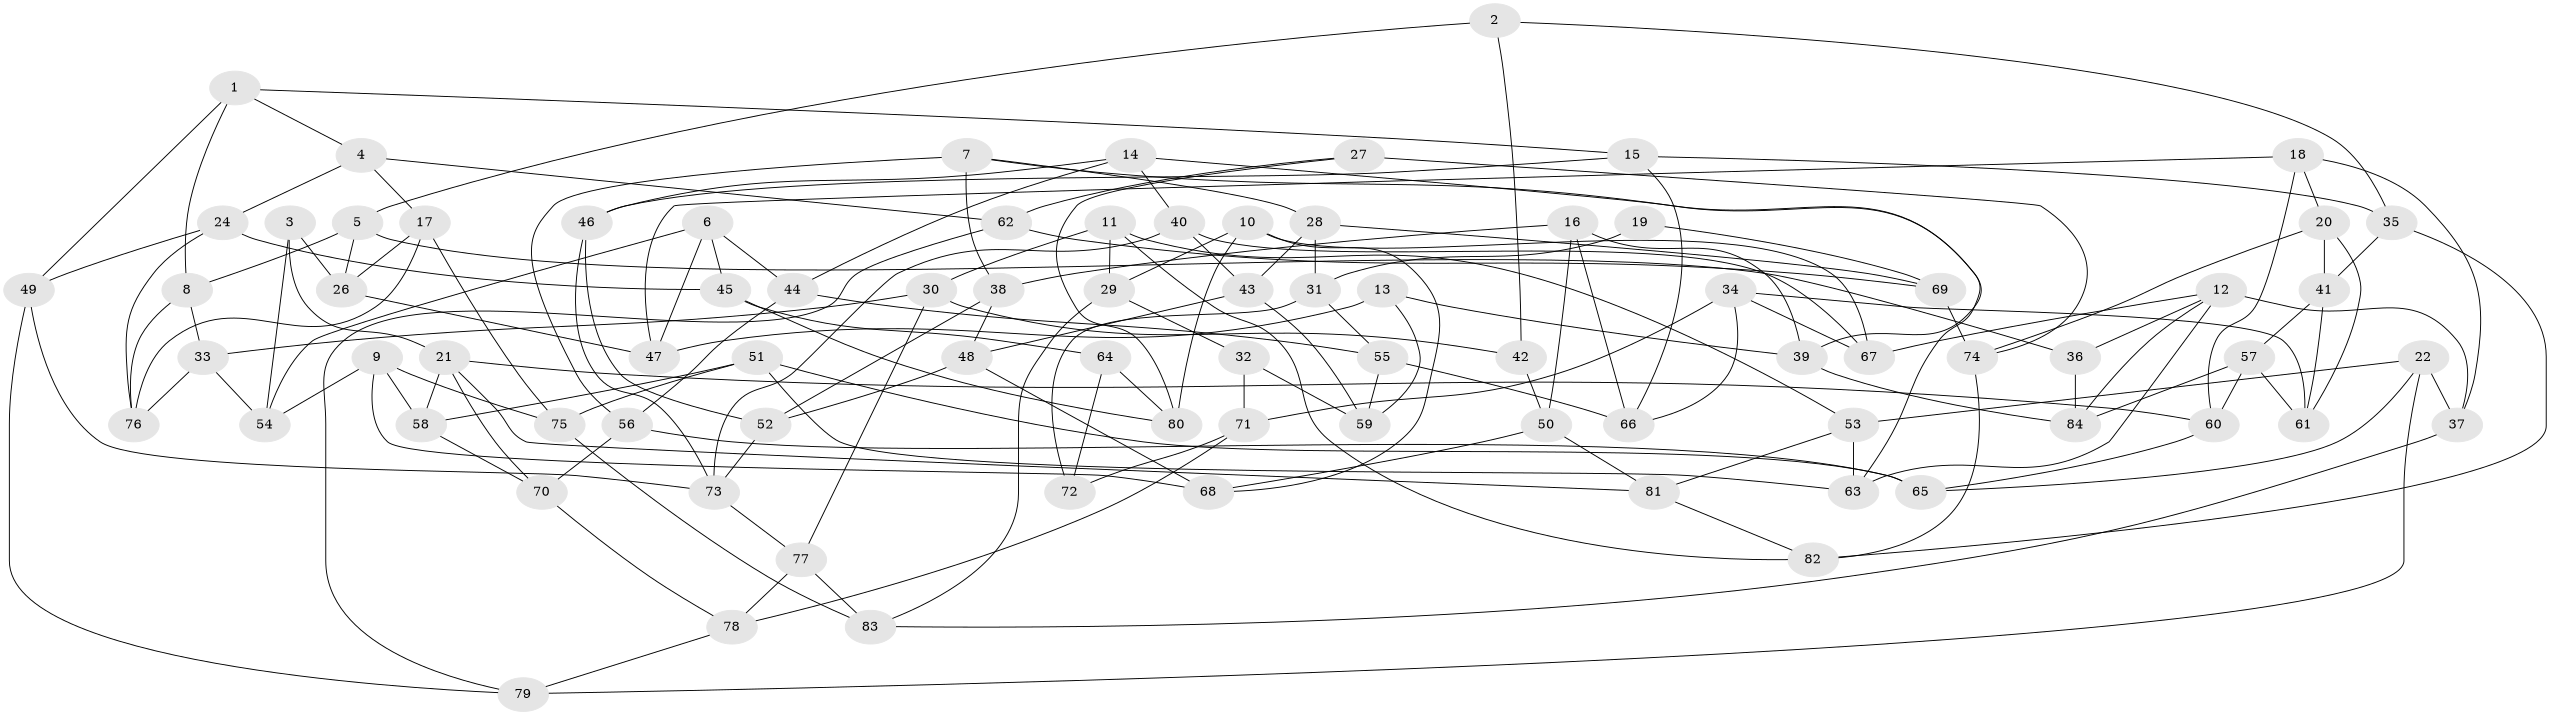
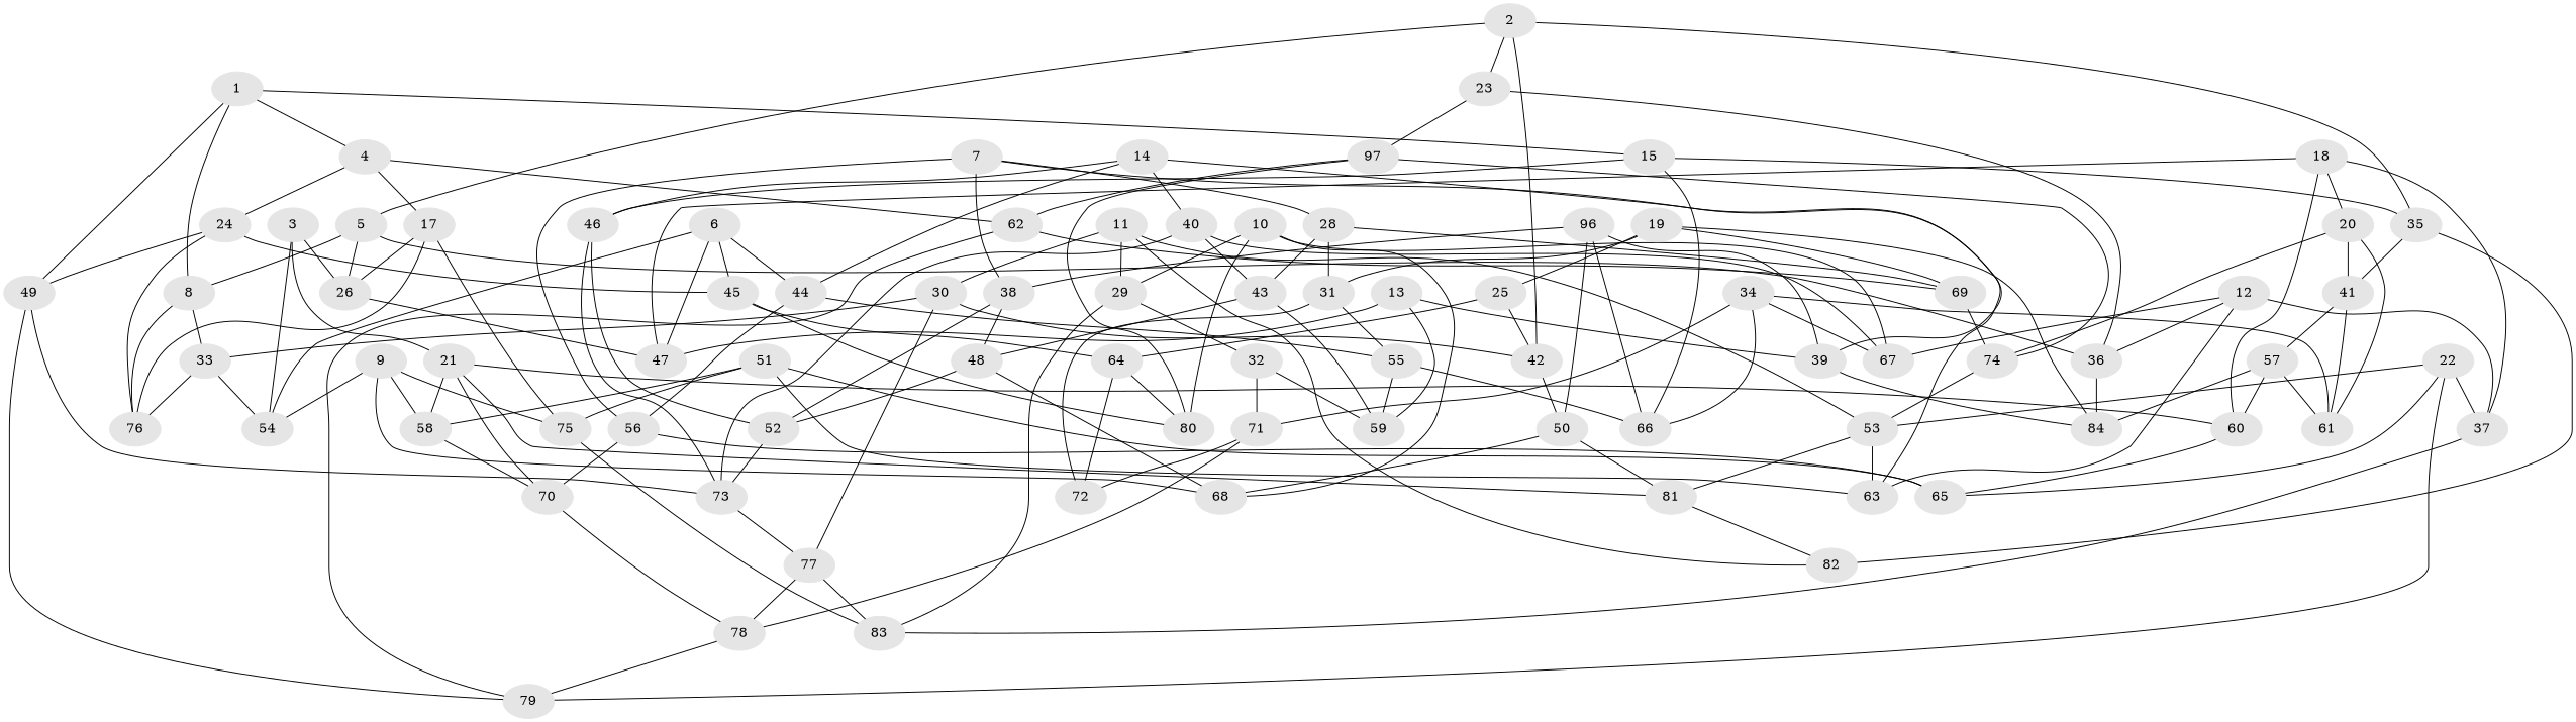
  graph {
    node [color=gray90 style=filled]
    1
    4
    8
    15
    49
    17
    24
    62
    33
    76
    35
    46
    66
    79
    73
    2
    5
+   23
    42
    26
    36
-   27
+   27 [label=97]
    82
    41
    50
    3
    21
    54
    81
    58
    60
    70
    47
    75
    45
    69
    84
    6
    44
    56
    55
    80
    64
    7
    28
    38
    63
    31
    43
    48
    52
    65
    9
    68
    83
    10
    29
    67
    32
    11
    30
    53
    77
    12
    37
    13
    39
    59
    14
    40
-   16
+   16 [label=96]
    18
    20
    61
    74
    19
+   25
    72
    57
    78
    22
    71
    34
    51
    1 -- 4
    1 -- 8
    1 -- 15
    1 -- 49
    4 -- 17
    4 -- 24
    4 -- 62
    8 -- 33
    8 -- 76
    15 -- 35
    15 -- 46
    15 -- 66
    49 -- 79
    49 -- 73
    17 -- 76
    17 -- 26
    17 -- 75
    24 -- 49
    24 -- 76
    24 -- 45
    62 -- 79
    62 -- 69
    33 -- 76
    33 -- 54
    35 -- 82
    35 -- 41
    46 -- 73
    46 -- 52
    73 -- 77
    2 -- 35
    2 -- 5
+   2 -- 23
    2 -- 42
    5 -- 8
    5 -- 26
    5 -- 36
+   23 -- 36
+   23 -- 27
    42 -- 50
    26 -- 47
    36 -- 84
    27 -- 62
    27 -- 80
    27 -- 74
    41 -- 61
    41 -- 57
    50 -- 81
    50 -- 68
    3 -- 26
    3 -- 21
    3 -- 54
    21 -- 81
    21 -- 58
    21 -- 60
    21 -- 70
    81 -- 82
    58 -- 70
    60 -- 65
    70 -- 78
    75 -- 83
    45 -- 80
    45 -- 64
    69 -- 74
    6 -- 54
    6 -- 47
    6 -- 45
    6 -- 44
    44 -- 56
    44 -- 55
    56 -- 70
    56 -- 65
    55 -- 66
    55 -- 59
    64 -- 80
    64 -- 72
    7 -- 56
    7 -- 28
    7 -- 38
    7 -- 63
    28 -- 69
    28 -- 31
    28 -- 43
    38 -- 48
    38 -- 52
    31 -- 55
    31 -- 72
    43 -- 48
    43 -- 59
    48 -- 52
    48 -- 68
    52 -- 73
    9 -- 54
    9 -- 58
    9 -- 75
    9 -- 68
    10 -- 80
    10 -- 68
    10 -- 29
    10 -- 67
    29 -- 83
    29 -- 32
    32 -- 59
    32 -- 71
    11 -- 82
    11 -- 29
    11 -- 30
    11 -- 53
    30 -- 33
    30 -- 42
    30 -- 77
    53 -- 81
    53 -- 63
    77 -- 83
    77 -- 78
    12 -- 36
    12 -- 63
    12 -- 67
    12 -- 37
    37 -- 83
    13 -- 47
    13 -- 39
    13 -- 59
    39 -- 84
    14 -- 46
    14 -- 44
    14 -- 39
    14 -- 40
    40 -- 73
    40 -- 43
    40 -- 67
    16 -- 66
    16 -- 50
    16 -- 38
    16 -- 39
    18 -- 60
    18 -- 47
    18 -- 37
    18 -- 20
    20 -- 41
    20 -- 61
    20 -- 74
-   74 -- 82
+   74 -- 53
    19 -- 69
-   12 -- 84
+   19 -- 84
    19 -- 31
+   19 -- 25
+   25 -- 42
+   25 -- 64
    57 -- 60
    57 -- 84
    57 -- 61
    78 -- 79
    22 -- 79
    22 -- 65
    22 -- 53
    22 -- 37
    71 -- 72
    71 -- 78
    34 -- 66
    34 -- 67
    34 -- 61
    34 -- 71
    51 -- 58
    51 -- 75
    51 -- 63
    51 -- 65
  }
